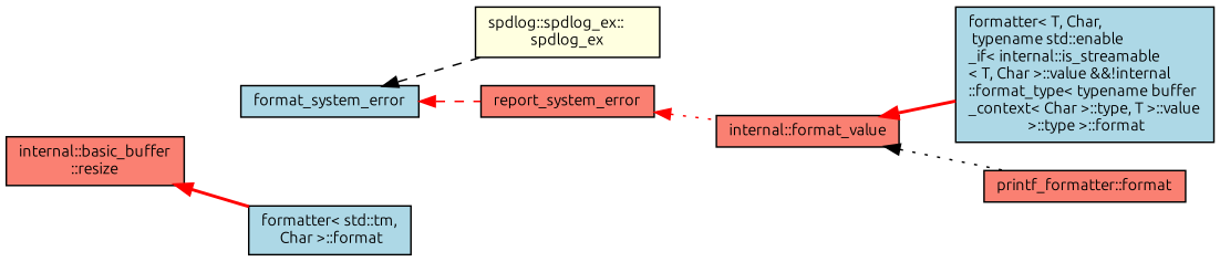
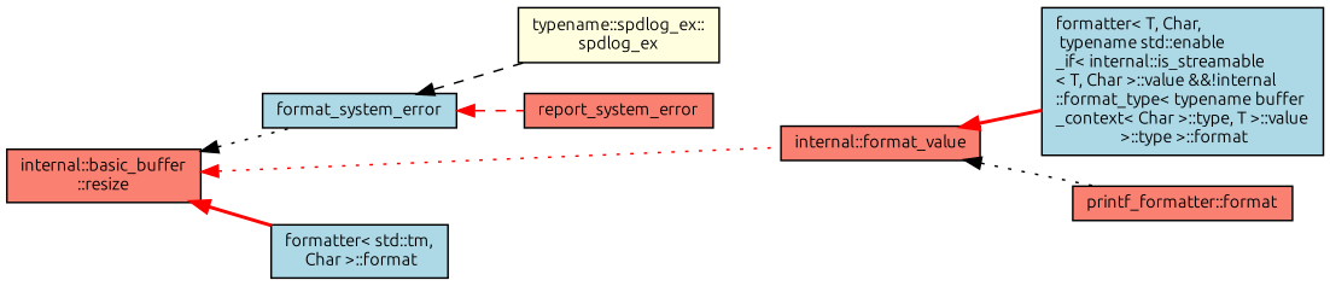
  digraph {
    fontname=Ubuntu
    rankdir=LR
    node [color=black fillcolor=salmon fontname=Ubuntu fontsize=10 shape=record style=filled]
    edge [color=red dir=back fontname=Ubuntu fontsize=10 labelfontname=Helvetica labelfontsize=10 style=dotted]
    n1 [fontcolor=black height=0.2 label="internal::basic_buffer\l::resize" width=0.4]
    n2 [fillcolor=lightblue height=0.2 label=format_system_error width=0.4]
    n3 [height=0.2 label="internal::format_value" width=0.4]
    n4 [fillcolor=lightblue height=0.2 label="formatter\< std::tm,\l Char \>::format" width=0.4]
-   n5 [fillcolor=lightyellow height=0.2 label="spdlog::spdlog_ex::\lspdlog_ex" width=0.4]
+   n5 [fillcolor=lightyellow height=0.2 label="typename::spdlog_ex::\lspdlog_ex" width=0.4]
    n6 [height=0.2 label=report_system_error width=0.4]
    n7 [fillcolor=lightblue height=0.2 label="formatter\< T, Char,\l typename std::enable\l_if\< internal::is_streamable\l\< T, Char \>::value &&!internal\l::format_type\< typename buffer\l_context\< Char \>::type, T \>::value\l \>::type \>::format" width=0.4]
    n8 [height=0.2 label="printf_formatter::format" width=0.4]
-   n6 -> n3
+   n1 -> n2 [color=black]
+   n1 -> n3
    n1 -> n4 [style=bold]
    n2 -> n5 [color=black style=dashed]
    n2 -> n6 [style=dashed]
    n3 -> n7 [style=bold]
    n3 -> n8 [color=black]
  }
